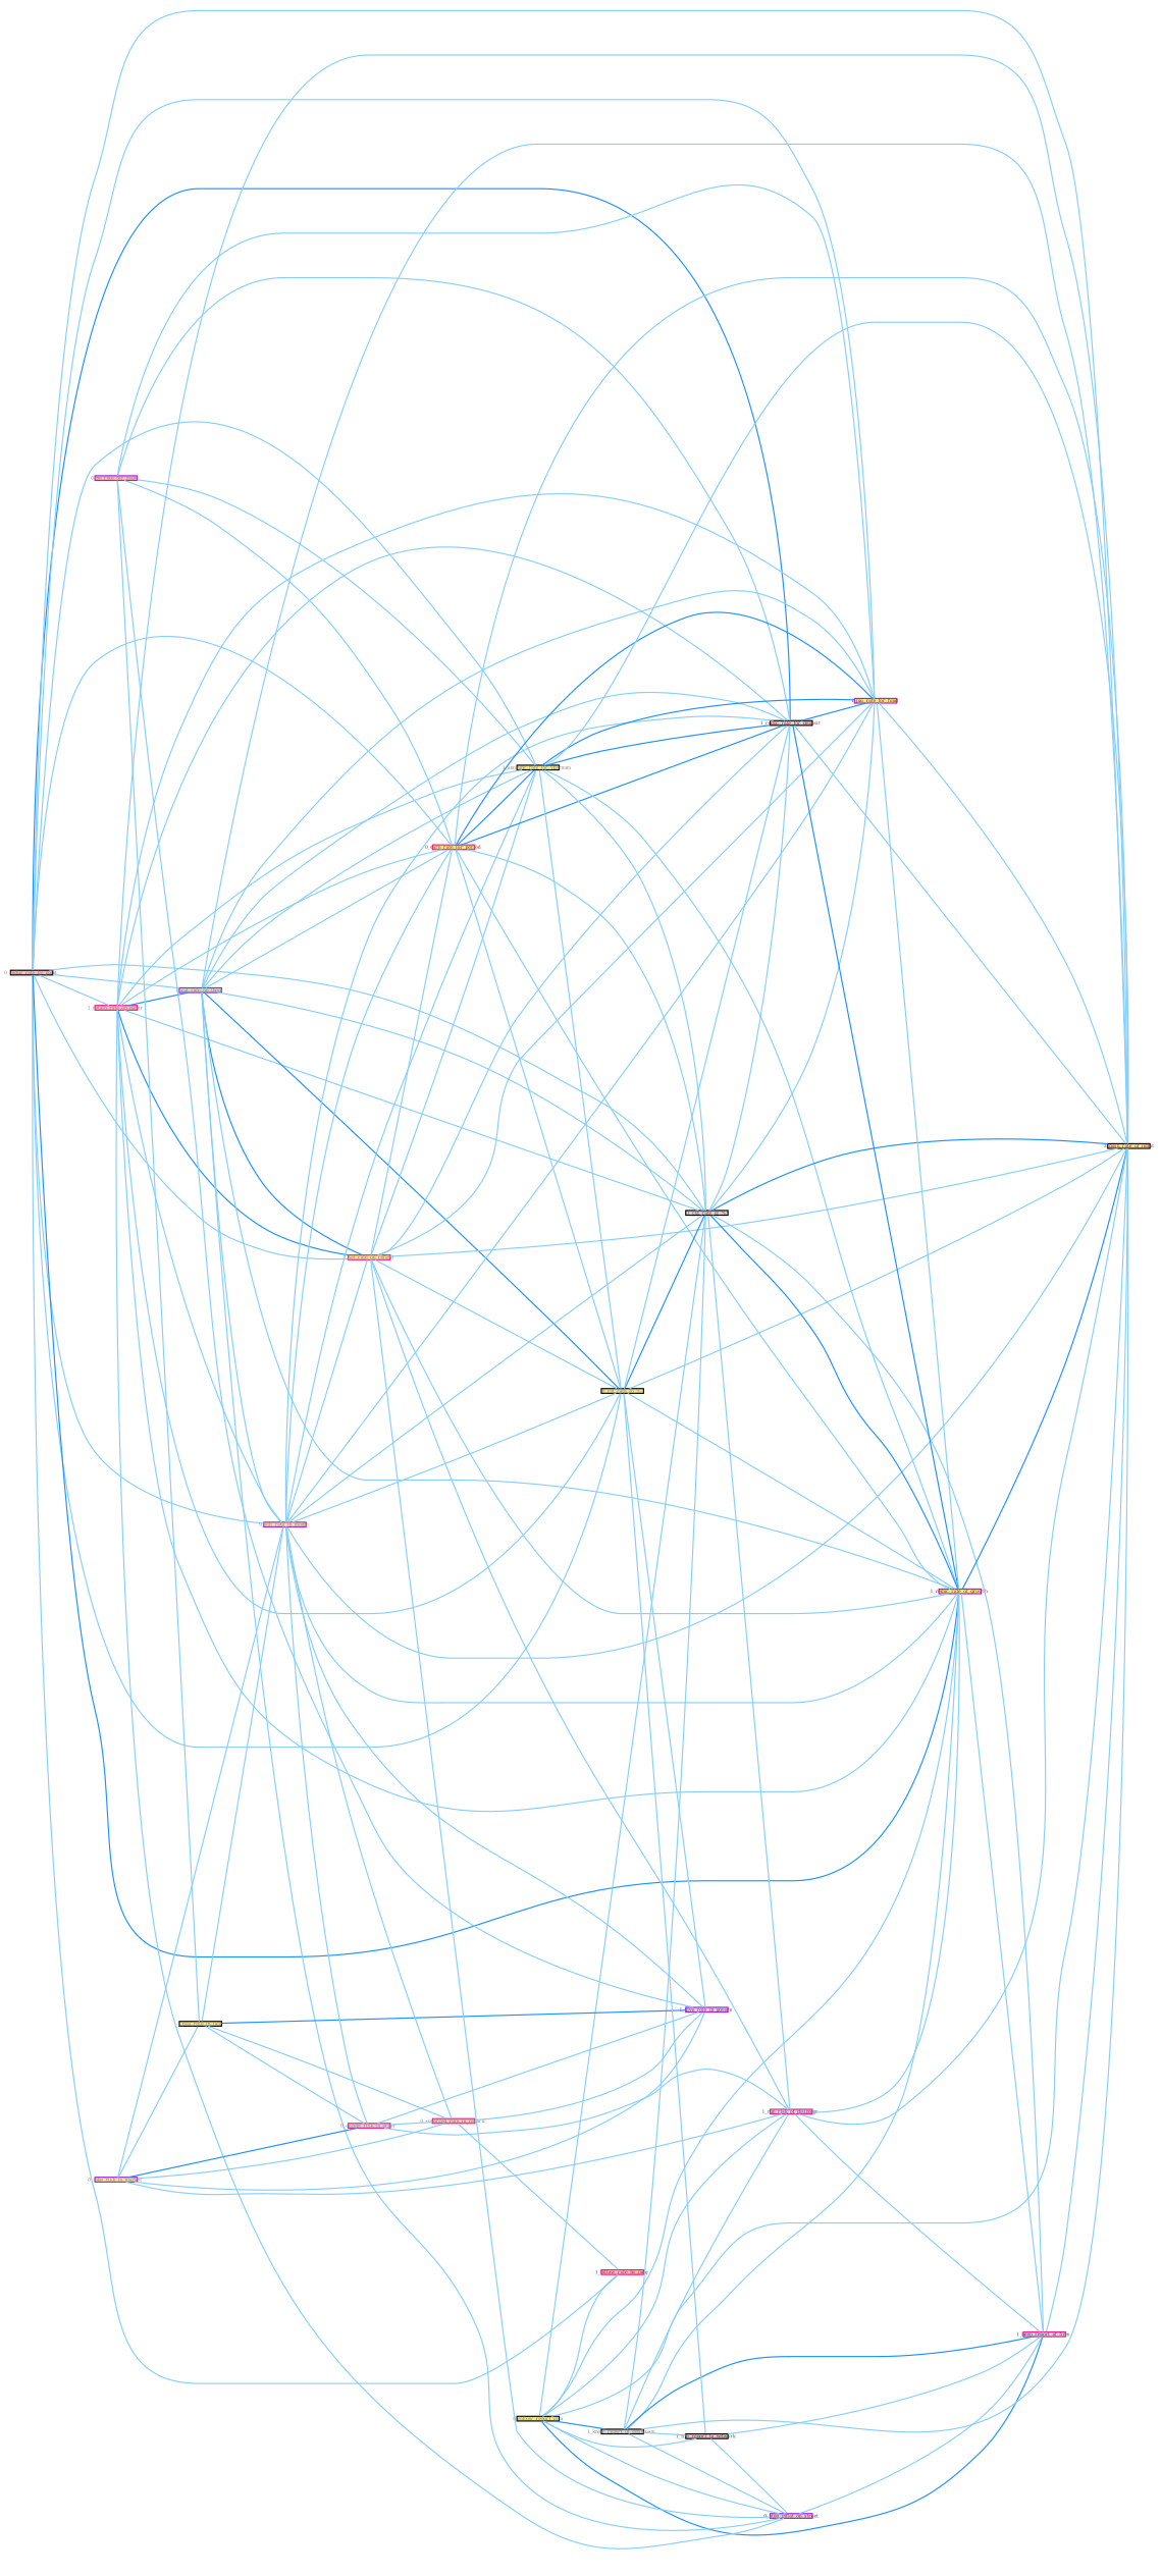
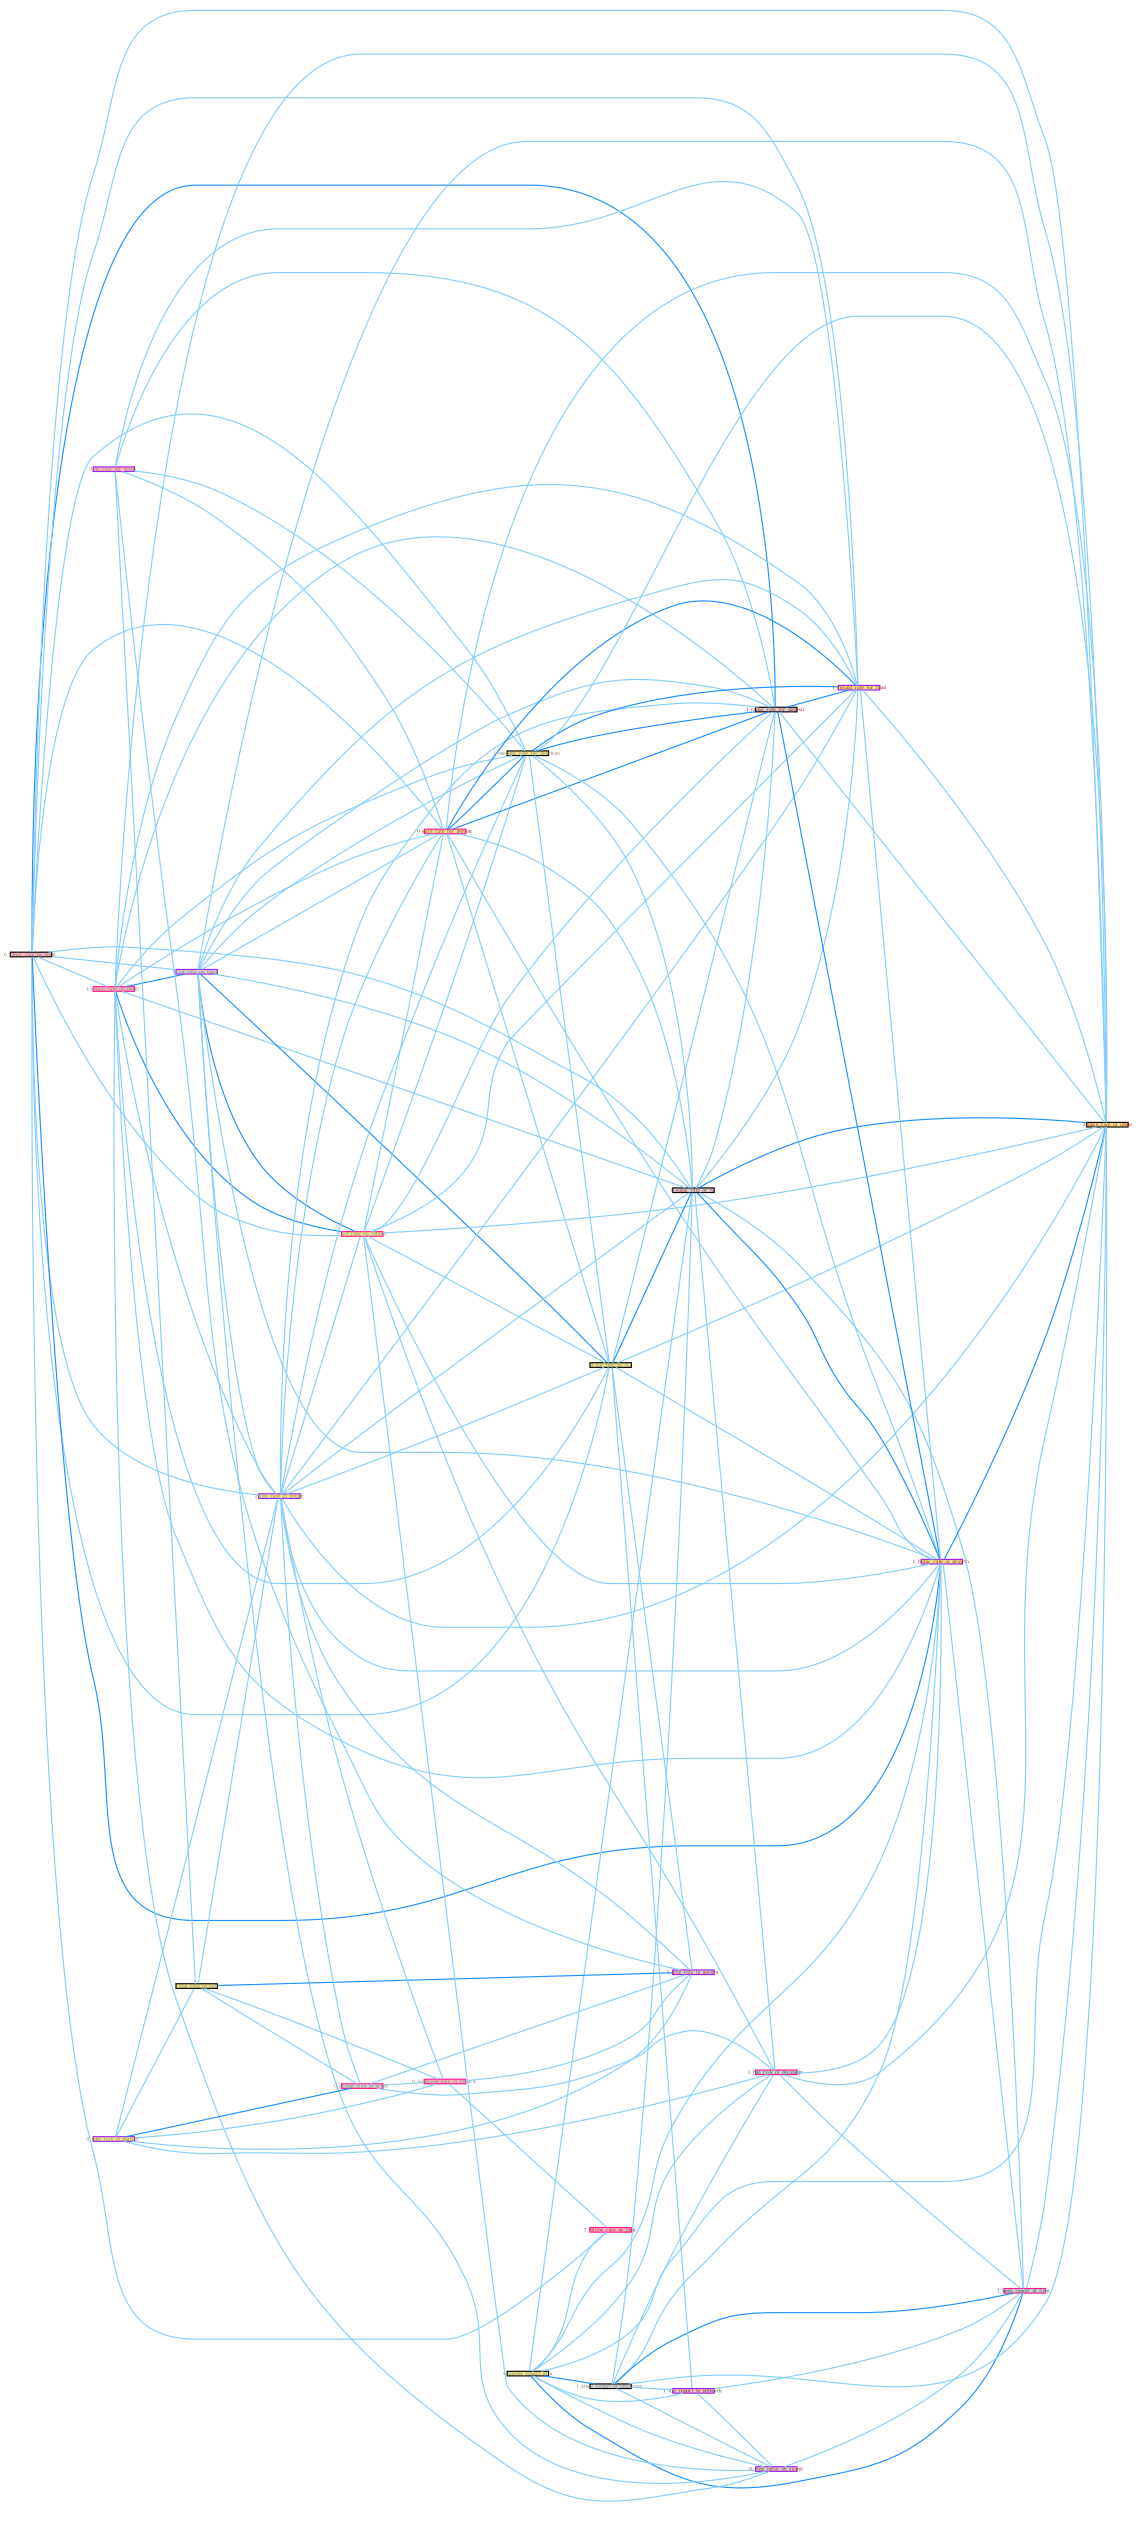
  graph {
    rankdir=LR
    node [color=black fillcolor=khaki fixedsize=true fontcolor="#8b7d6b" fontsize=4 shape=polygon style=filled]
    edge [color="#87cefa" w=1]
    "0_reduc_rate_by_point " [fillcolor=lightpink height=.06 width=.5]
    n2 [height=.06 label="6_follow_report_of_a" width=.5]
    "1_retain_rate_on_paper " [color=deeppink fillcolor=lightpink height=.06 width=.5]
    "0_be_role_for_make " [color=purple fillcolor=lightpink height=.06 width=.5]
    "0_cut_rate_on_them " [color=purple fillcolor=lightgrey height=.06 width=.5]
    "0_take_risk_in_market " [color=purple height=.06 width=.5]
    "1_know_report_of_entitynam " [fillcolor=lightgrey height=.06 width=.5]
    "1_plai_role_in_fall " [height=.06 width=.5]
-   "0_jolt_rate_in_month " [color=purple height=.06 width=.5]
+   "0_jolt_rate_in_month " [color=purple height=.06 width=.5 label="2_jolt_rate_in_month"]
    "0_accept_risk_in_order " [color=deeppink fillcolor=lightgrey height=.06 width=.5]
    "1_set_rate_on_refund " [color=deeppink height=.06 width=.5]
    "0_earn_rate_for_period " [color=deeppink fontcolor="#b22222" height=.06 width=.5]
    "1_announc_rate_for_yearnum " [height=.06 width=.5]
    "0_superced_rule_in_regard " [color=deeppink fillcolor=lightpink height=.06 width=.5]
    "0_cut_rate_to_% " [height=.06 width=.5]
-   "1_equal_rate_of_% " [fillcolor=lightgrey fontcolor="#b22222" height=.06 width=.5 label="1_cut_rate_of_%"]
+   "1_equal_rate_of_% " [fillcolor=lightgrey fontcolor="#b22222" height=.06 width=.5]
    n17 [color=purple fillcolor=lightgrey fontcolor="#b22222" height=.06 label="0_stop_inflat_on_street" width=.5]
    "1_reduc_rate_for_deposit " [fillcolor=lightgrey fontcolor="#b22222" height=.06 width=.5]
    "1_give_role_in_govern " [color=purple fillcolor=lightgrey fontcolor="#b22222" height=.06 width=.5]
-   "1_pai_rate_for_fund " [color=purple fontcolor="#b22222" height=.06 width=.5]
+   "1_pai_rate_for_fund " [color=purple fontcolor="#b22222" height=.06 width=.5 label="1_refund_rate_for_fund"]
    "1_follow_rule_by_judg " [color=deeppink fillcolor=lightpink fontcolor="#b22222" height=.06 width=.5]
    "1_reduc_rate_of_growth " [color=purple fontcolor="#b22222" height=.06 width=.5]
    n23 [fontcolor="#b22222" height=.06 label="3_push_rate_of_inflat" width=.5]
-   "1_file_report_to_network " [fillcolor=lightpink fontcolor="#2f4f4f" height=.06 width=.5]
+   "1_file_report_to_network " [color=purple fillcolor=lightpink fontcolor="#2f4f4f" height=.06 width=.5]
    "1_run_risk_of_disintegr " [color=deeppink fillcolor=lightgrey fontcolor="#2f4f4f" height=.06 width=.5]
    "1_been_report_of_firm " [color=deeppink fillcolor=lightgrey fontcolor="#2f4f4f" height=.06 width=.5]
    subgraph sub_1 {
      "0_reduc_rate_by_point "
      n2
      "1_retain_rate_on_paper "
      "0_be_role_for_make "
      "0_cut_rate_on_them "
      "0_take_risk_in_market "
      "1_know_report_of_entitynam "
      "1_plai_role_in_fall "
      "0_jolt_rate_in_month "
      "0_accept_risk_in_order "
      "1_set_rate_on_refund "
      "0_earn_rate_for_period "
      "1_announc_rate_for_yearnum "
      "0_superced_rule_in_regard "
      "0_cut_rate_to_% "
    }
    subgraph sub_2 {
      "1_equal_rate_of_% "
      n17
      "1_reduc_rate_for_deposit "
      "1_give_role_in_govern "
      "1_pai_rate_for_fund "
      "1_follow_rule_by_judg "
      "1_reduc_rate_of_growth "
      n23
    }
    "0_reduc_rate_by_point " -- "1_retain_rate_on_paper "
    "0_reduc_rate_by_point " -- "0_cut_rate_on_them "
    "0_reduc_rate_by_point " -- "0_jolt_rate_in_month "
    "0_reduc_rate_by_point " -- "1_set_rate_on_refund "
    "0_reduc_rate_by_point " -- "0_earn_rate_for_period "
    "0_reduc_rate_by_point " -- "1_announc_rate_for_yearnum "
    "0_reduc_rate_by_point " -- "0_cut_rate_to_% "
    "0_reduc_rate_by_point " -- "1_equal_rate_of_% "
    "0_reduc_rate_by_point " -- "1_reduc_rate_for_deposit " [color="#1e90ff" w=2]
    "0_reduc_rate_by_point " -- "1_pai_rate_for_fund "
    "0_reduc_rate_by_point " -- "1_follow_rule_by_judg "
    "0_reduc_rate_by_point " -- "1_reduc_rate_of_growth " [color="#1e90ff" w=2]
    "0_reduc_rate_by_point " -- n23
    n2 -- "1_know_report_of_entitynam " [color="#1e90ff" w=2]
    n2 -- "1_equal_rate_of_% "
    n2 -- n17
    n2 -- "1_follow_rule_by_judg "
    n2 -- "1_reduc_rate_of_growth "
    n2 -- n23
    n2 -- "1_file_report_to_network "
    n2 -- "1_run_risk_of_disintegr "
    n2 -- "1_been_report_of_firm " [color="#1e90ff" w=2]
    "1_retain_rate_on_paper " -- "0_cut_rate_on_them " [color="#1e90ff" w=2]
    "1_retain_rate_on_paper " -- "0_jolt_rate_in_month "
    "1_retain_rate_on_paper " -- "1_set_rate_on_refund " [color="#1e90ff" w=2]
    "1_retain_rate_on_paper " -- "0_earn_rate_for_period "
    "1_retain_rate_on_paper " -- "1_announc_rate_for_yearnum "
    "1_retain_rate_on_paper " -- "0_cut_rate_to_% "
    "1_retain_rate_on_paper " -- "1_equal_rate_of_% "
    "1_retain_rate_on_paper " -- n17
    "1_retain_rate_on_paper " -- "1_reduc_rate_for_deposit "
    "1_retain_rate_on_paper " -- "1_pai_rate_for_fund "
    "1_retain_rate_on_paper " -- "1_reduc_rate_of_growth "
    "1_retain_rate_on_paper " -- n23
    "0_be_role_for_make " -- "1_plai_role_in_fall "
    "0_be_role_for_make " -- "0_earn_rate_for_period "
    "0_be_role_for_make " -- "1_announc_rate_for_yearnum "
    "0_be_role_for_make " -- "1_reduc_rate_for_deposit "
    "0_be_role_for_make " -- "1_give_role_in_govern "
    "0_be_role_for_make " -- "1_pai_rate_for_fund "
    "0_cut_rate_on_them " -- "0_jolt_rate_in_month "
    "0_cut_rate_on_them " -- "1_set_rate_on_refund " [color="#1e90ff" w=2]
    "0_cut_rate_on_them " -- "0_earn_rate_for_period "
    "0_cut_rate_on_them " -- "1_announc_rate_for_yearnum "
    "0_cut_rate_on_them " -- "0_cut_rate_to_% " [color="#1e90ff" w=2]
    "0_cut_rate_on_them " -- "1_equal_rate_of_% "
    "0_cut_rate_on_them " -- n17
    "0_cut_rate_on_them " -- "1_reduc_rate_for_deposit "
    "0_cut_rate_on_them " -- "1_pai_rate_for_fund "
    "0_cut_rate_on_them " -- "1_reduc_rate_of_growth "
    "0_cut_rate_on_them " -- n23
    "0_take_risk_in_market " -- "1_plai_role_in_fall "
    "0_take_risk_in_market " -- "0_jolt_rate_in_month "
    "0_take_risk_in_market " -- "0_accept_risk_in_order " [color="#1e90ff" w=2]
    "0_take_risk_in_market " -- "0_superced_rule_in_regard "
    "0_take_risk_in_market " -- "1_give_role_in_govern "
    "0_take_risk_in_market " -- "1_run_risk_of_disintegr "
    "1_know_report_of_entitynam " -- "1_equal_rate_of_% "
    "1_know_report_of_entitynam " -- n17
    "1_know_report_of_entitynam " -- "1_reduc_rate_of_growth "
    "1_know_report_of_entitynam " -- n23
    "1_know_report_of_entitynam " -- "1_file_report_to_network "
    "1_know_report_of_entitynam " -- "1_run_risk_of_disintegr "
    "1_know_report_of_entitynam " -- "1_been_report_of_firm " [color="#1e90ff" w=2]
    "1_plai_role_in_fall " -- "0_jolt_rate_in_month "
    "1_plai_role_in_fall " -- "0_accept_risk_in_order "
    "1_plai_role_in_fall " -- "0_superced_rule_in_regard "
    "1_plai_role_in_fall " -- "1_give_role_in_govern " [color="#1e90ff" w=2]
    "0_jolt_rate_in_month " -- "0_accept_risk_in_order "
    "0_jolt_rate_in_month " -- "1_set_rate_on_refund "
    "0_jolt_rate_in_month " -- "0_earn_rate_for_period "
    "0_jolt_rate_in_month " -- "1_announc_rate_for_yearnum "
    "0_jolt_rate_in_month " -- "0_superced_rule_in_regard "
    "0_jolt_rate_in_month " -- "0_cut_rate_to_% "
    "0_jolt_rate_in_month " -- "1_equal_rate_of_% "
    "0_jolt_rate_in_month " -- "1_reduc_rate_for_deposit "
    "0_jolt_rate_in_month " -- "1_give_role_in_govern "
    "0_jolt_rate_in_month " -- "1_pai_rate_for_fund "
    "0_jolt_rate_in_month " -- "1_reduc_rate_of_growth "
    "0_jolt_rate_in_month " -- n23
    "0_accept_risk_in_order " -- "0_superced_rule_in_regard "
    "0_accept_risk_in_order " -- "1_give_role_in_govern "
    "0_accept_risk_in_order " -- "1_run_risk_of_disintegr "
    "1_set_rate_on_refund " -- "0_earn_rate_for_period "
    "1_set_rate_on_refund " -- "1_announc_rate_for_yearnum "
    "1_set_rate_on_refund " -- "0_cut_rate_to_% "
    "1_set_rate_on_refund " -- n17
    "1_set_rate_on_refund " -- "1_reduc_rate_for_deposit "
    "1_set_rate_on_refund " -- "1_pai_rate_for_fund "
    "1_set_rate_on_refund " -- "1_reduc_rate_of_growth "
    "1_set_rate_on_refund " -- n23
    "1_set_rate_on_refund " -- "1_run_risk_of_disintegr "
    "0_earn_rate_for_period " -- "1_announc_rate_for_yearnum " [color="#1e90ff" w=2]
    "0_earn_rate_for_period " -- "0_cut_rate_to_% "
    "0_earn_rate_for_period " -- "1_equal_rate_of_% "
    "0_earn_rate_for_period " -- "1_reduc_rate_for_deposit " [color="#1e90ff" w=2]
    "0_earn_rate_for_period " -- "1_pai_rate_for_fund " [color="#1e90ff" w=2]
    "0_earn_rate_for_period " -- "1_reduc_rate_of_growth "
    "0_earn_rate_for_period " -- n23
    "1_announc_rate_for_yearnum " -- "0_cut_rate_to_% "
    "1_announc_rate_for_yearnum " -- "1_equal_rate_of_% "
    "1_announc_rate_for_yearnum " -- "1_reduc_rate_for_deposit " [color="#1e90ff" w=2]
    "1_announc_rate_for_yearnum " -- "1_pai_rate_for_fund " [color="#1e90ff" w=2]
    "1_announc_rate_for_yearnum " -- "1_reduc_rate_of_growth "
    "1_announc_rate_for_yearnum " -- n23
    "0_superced_rule_in_regard " -- "1_give_role_in_govern "
    "0_superced_rule_in_regard " -- "1_follow_rule_by_judg "
    "0_cut_rate_to_% " -- "1_equal_rate_of_% " [color="#1e90ff" w=2]
    "0_cut_rate_to_% " -- "1_reduc_rate_for_deposit "
    "0_cut_rate_to_% " -- "1_give_role_in_govern "
    "0_cut_rate_to_% " -- "1_reduc_rate_of_growth "
    "0_cut_rate_to_% " -- n23
    "0_cut_rate_to_% " -- "1_file_report_to_network "
    "1_equal_rate_of_% " -- "1_reduc_rate_for_deposit "
    "1_equal_rate_of_% " -- "1_pai_rate_for_fund "
    "1_equal_rate_of_% " -- "1_reduc_rate_of_growth " [color="#1e90ff" w=2]
    "1_equal_rate_of_% " -- n23 [color="#1e90ff" w=2]
    "1_equal_rate_of_% " -- "1_run_risk_of_disintegr "
    "1_equal_rate_of_% " -- "1_been_report_of_firm "
    n17 -- "1_been_report_of_firm "
    "1_reduc_rate_for_deposit " -- "1_pai_rate_for_fund " [color="#1e90ff" w=2]
    "1_reduc_rate_for_deposit " -- "1_reduc_rate_of_growth " [color="#1e90ff" w=2]
    "1_reduc_rate_for_deposit " -- n23
    "1_pai_rate_for_fund " -- "1_reduc_rate_of_growth "
    "1_pai_rate_for_fund " -- n23
    "1_reduc_rate_of_growth " -- n23 [color="#1e90ff" w=2]
    "1_reduc_rate_of_growth " -- "1_been_report_of_firm "
    "1_file_report_to_network " -- n17
    "1_file_report_to_network " -- "1_been_report_of_firm "
    "1_run_risk_of_disintegr " -- "1_reduc_rate_of_growth "
    "1_run_risk_of_disintegr " -- n23
    "1_run_risk_of_disintegr " -- "1_been_report_of_firm "
    "1_been_report_of_firm " -- n23
  }
